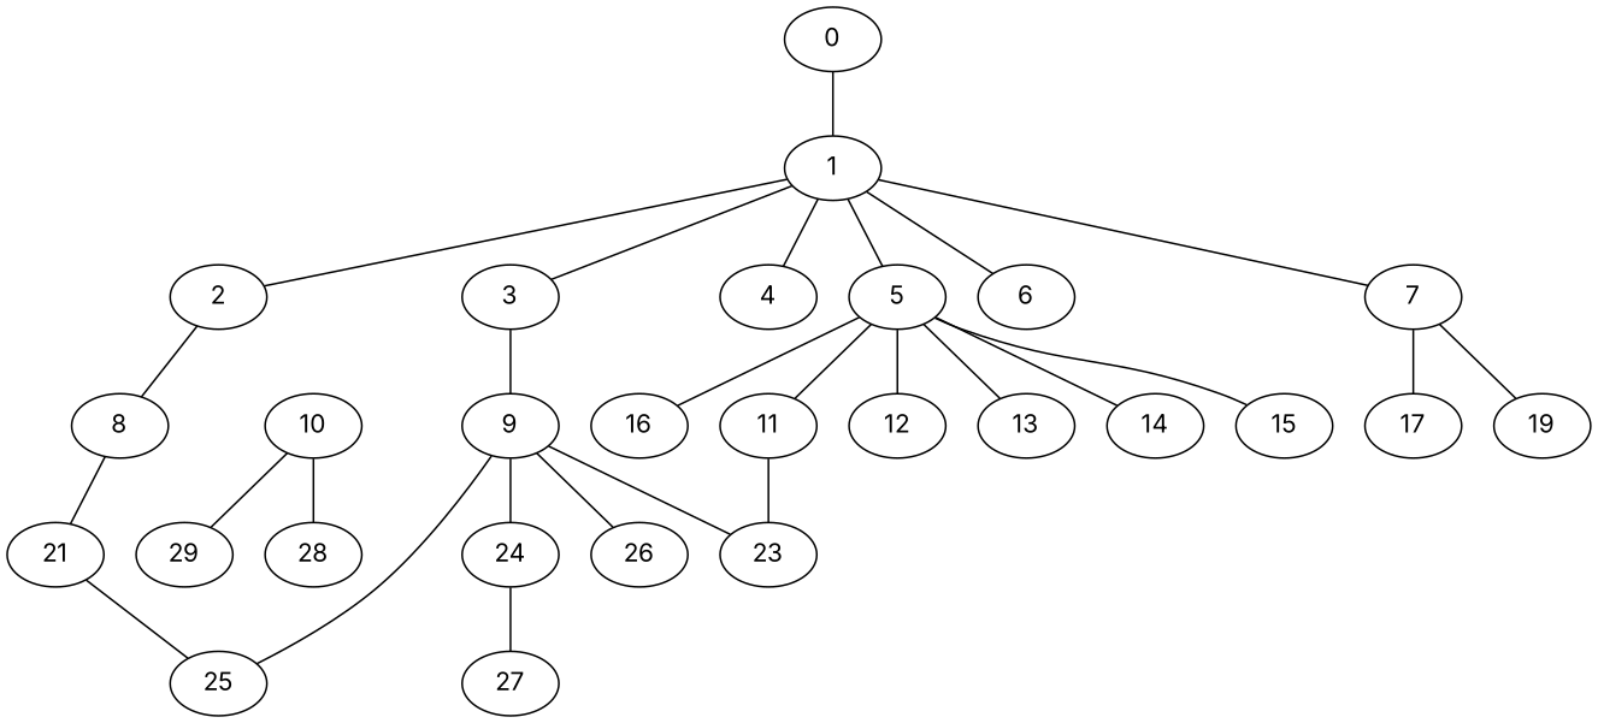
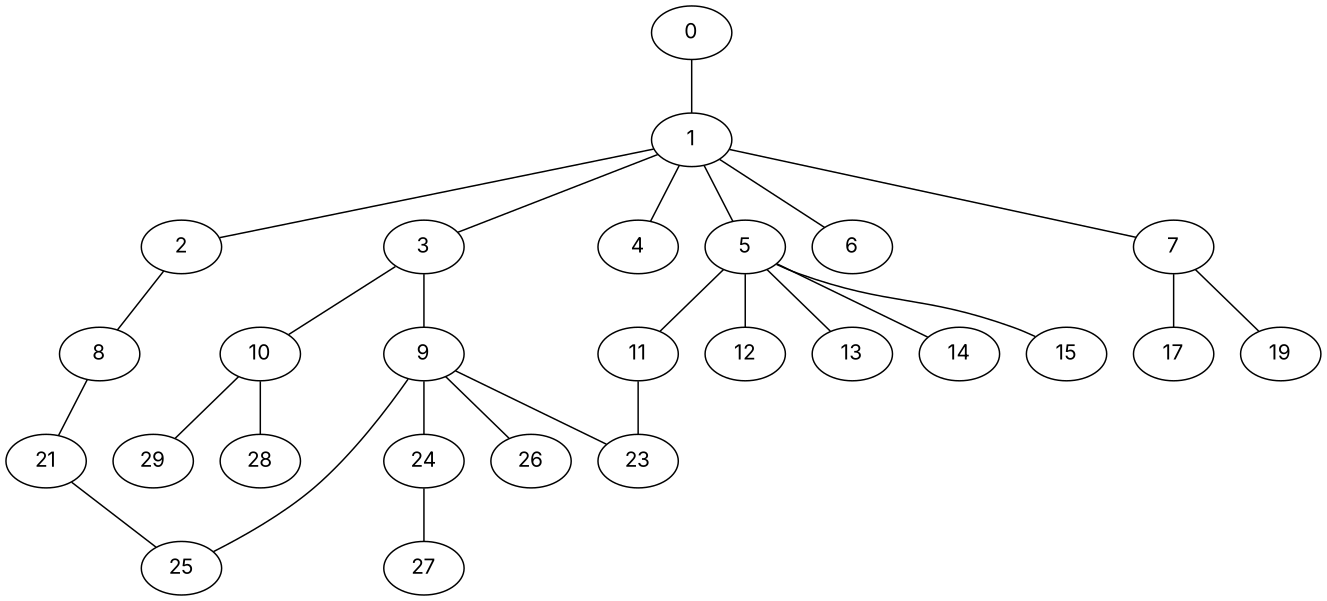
  graph {
    fontname=Inter
    node [fontname=Inter]
    edge [fontname=Inter]
    0
    1
    2
    3
    4
    5
    6
    7
    8
    10
    9
    11
    12
    13
    14
    15
-   16
    19
    17
    21
    28
    29
    23
    24
    25
    26
    27
    0 -- 1
    1 -- 2
    1 -- 3
    1 -- 4
    1 -- 5
    1 -- 6
    1 -- 7
    2 -- 8
+   3 -- 10
    3 -- 9
    5 -- 11
    5 -- 12
    5 -- 13
    5 -- 14
    5 -- 15
-   5 -- 16
    7 -- 19
    7 -- 17
    8 -- 21
    10 -- 28
    10 -- 29
    9 -- 23
    9 -- 24
    9 -- 25
    9 -- 26
    11 -- 23
    21 -- 25
    24 -- 27
  }
